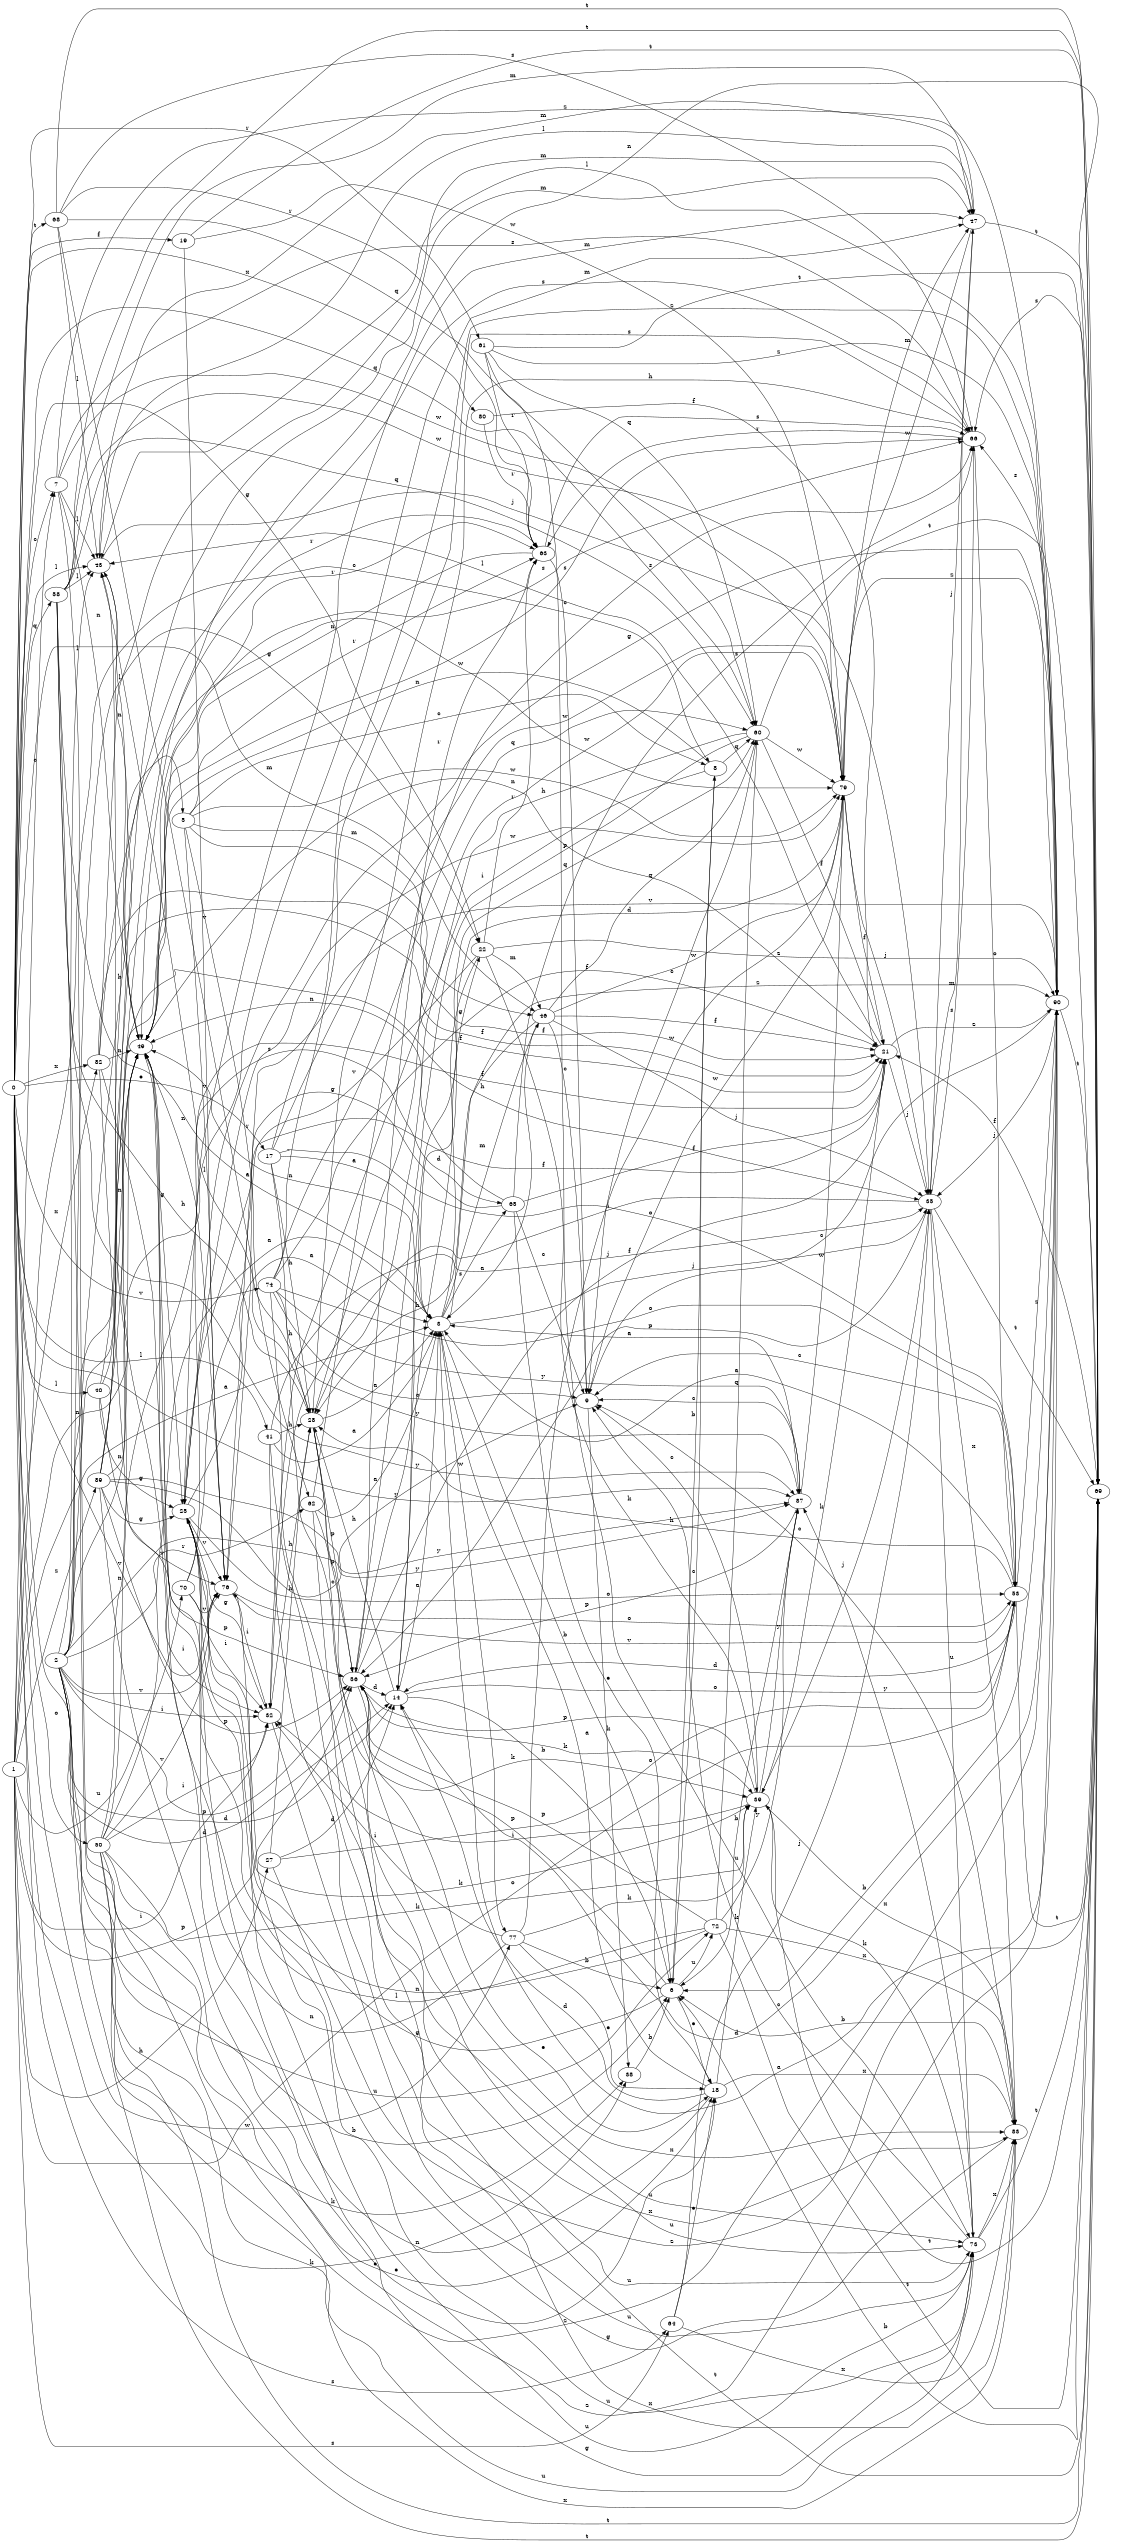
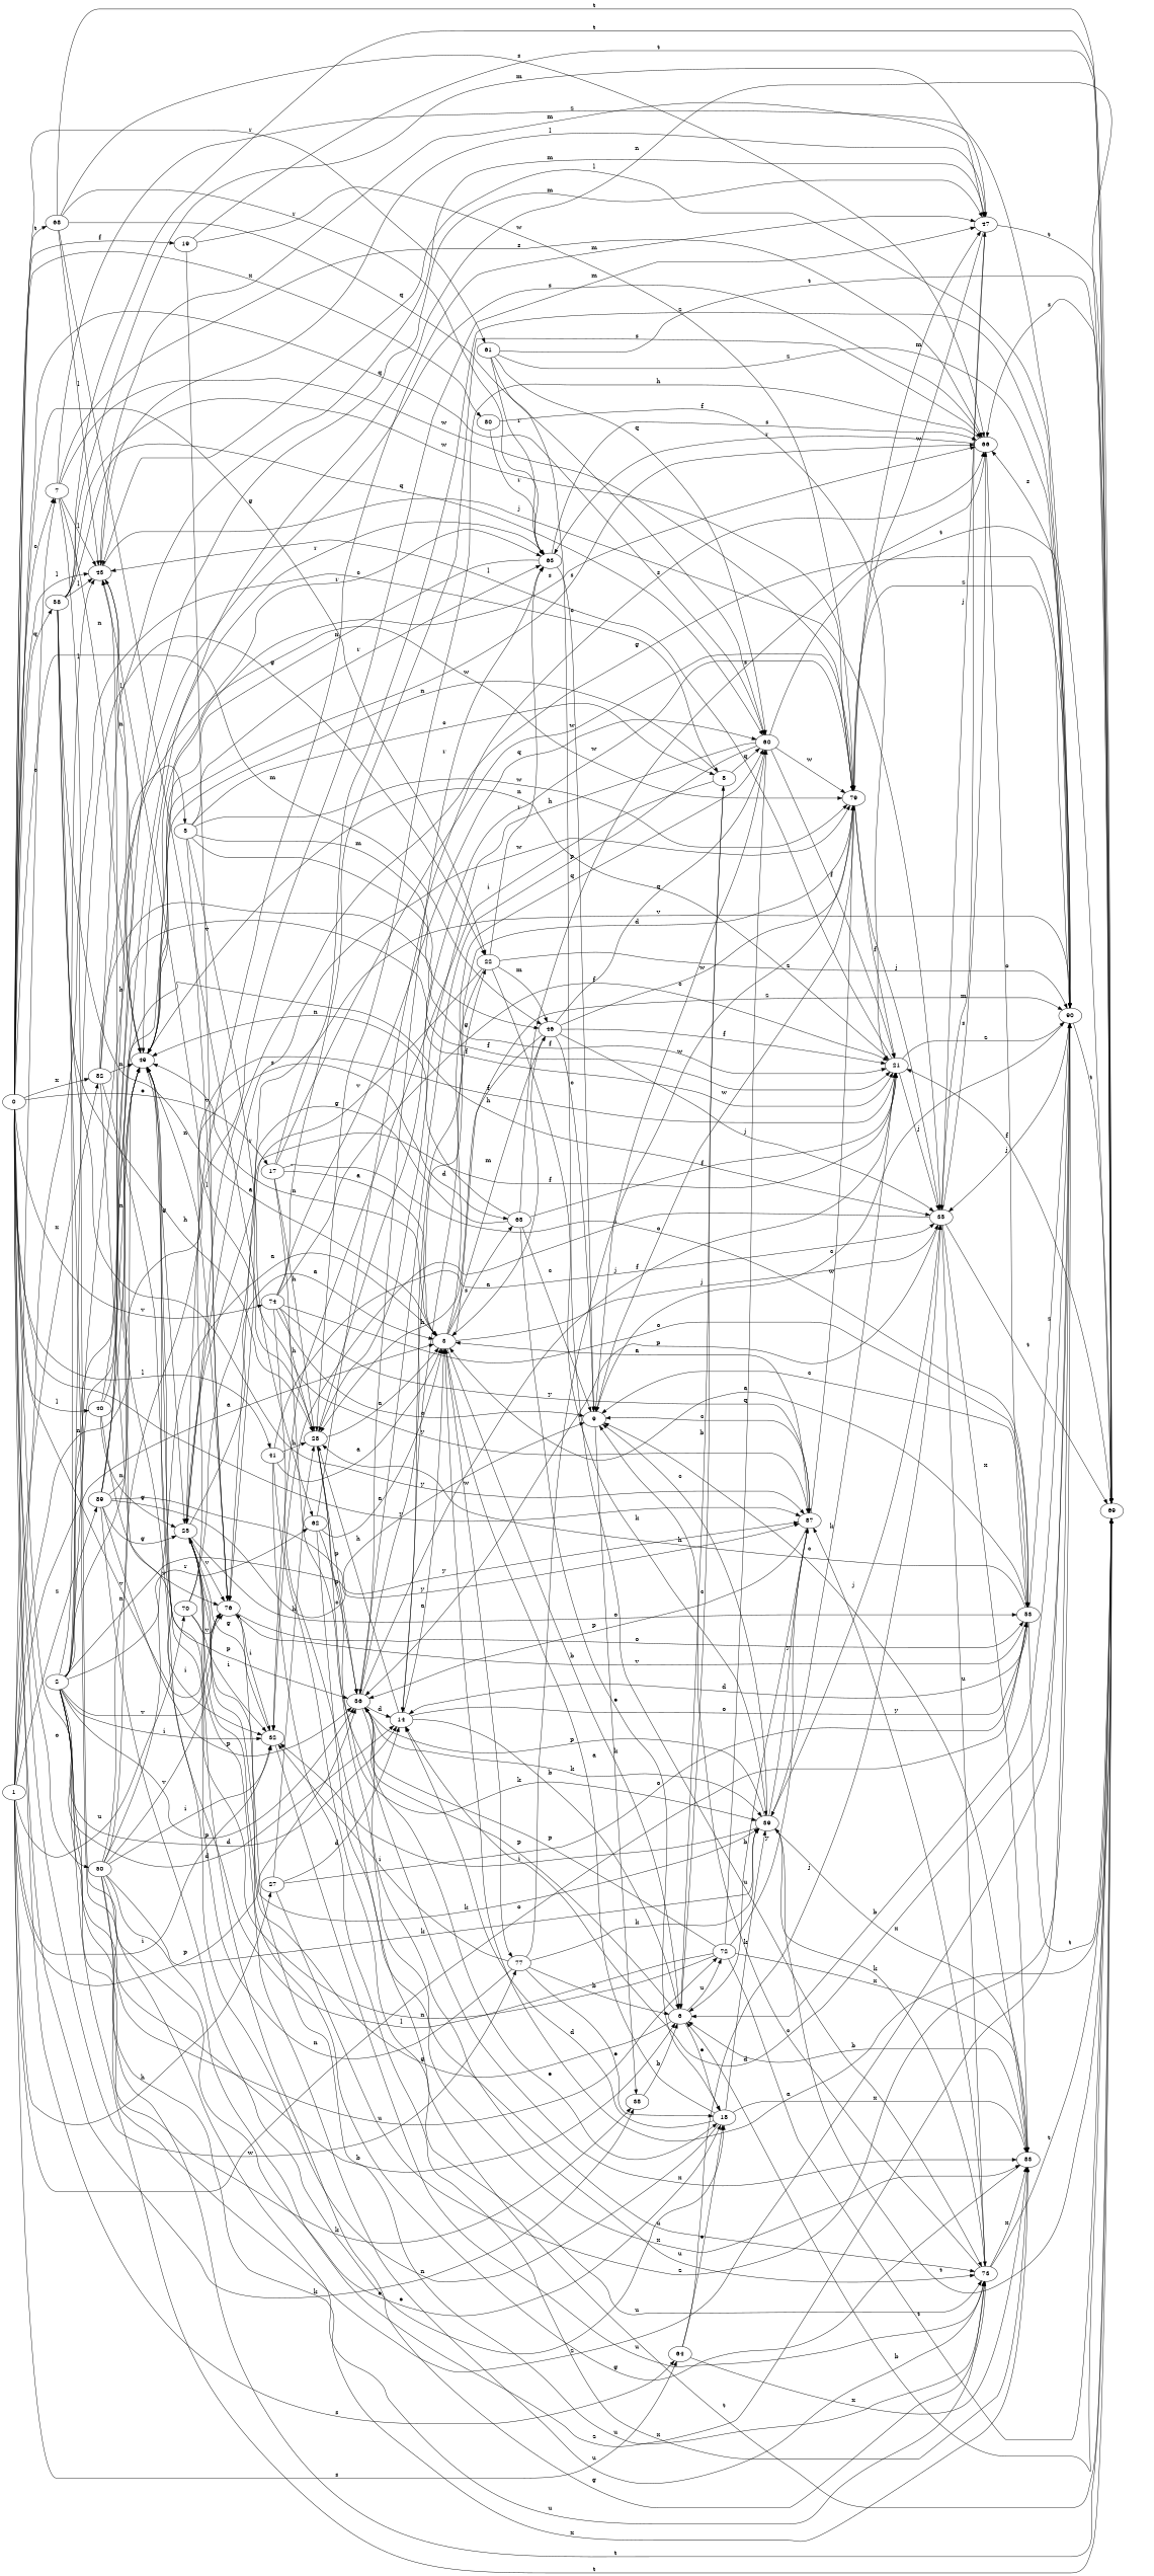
  strict digraph {
    rankdir=LR
    0
    7
    14
    17
    19
    22
    38
    40
    41
    43
    46
    50
    58
    60
    61
    64
    68
    74
    76
    77
    80
    82
    87
    49
    90
    79
    18
    66
    3
    53
    28
    6
    39
    69
    63
    25
    35
    83
    73
    47
    21
    9
    32
    56
    1
    8
    27
    70
    89
    65
    2
    5
    62
    72
    0 -> 7 [label=c]
    0 -> 14 [label=d]
    0 -> 17 [label=e]
    0 -> 19 [label=f]
    0 -> 22 [label=g]
    0 -> 38 [label=k]
    0 -> 40 [label=l]
    0 -> 41 [label=l]
    0 -> 43 [label=l]
    0 -> 46 [label=m]
    0 -> 50 [label=o]
    0 -> 58 [label=q]
    0 -> 60 [label=q]
    0 -> 61 [label=r]
    0 -> 64 [label=s]
    0 -> 68 [label=t]
    0 -> 74 [label=v]
    0 -> 76 [label=v]
    0 -> 77 [label=w]
    0 -> 80 [label=x]
    0 -> 82 [label=x]
    0 -> 87 [label=y]
    7 -> 43 [label=l]
    7 -> 49 [label=n]
    7 -> 90 [label=z]
    7 -> 79 [label=w]
    7 -> 18 [label=e]
    7 -> 66 [label=s]
    14 -> 3 [label=a]
    14 -> 53 [label=o]
    14 -> 28 [label=h]
    14 -> 6 [label=b]
    17 -> 90 [label=z]
    17 -> 79 [label=w]
    17 -> 3 [label=a]
    17 -> 53 [label=o]
    17 -> 28 [label=h]
    17 -> 39 [label=k]
    19 -> 76 [label=v]
    19 -> 79 [label=w]
    19 -> 69 [label=t]
    22 -> 14 [label=d]
    22 -> 46 [label=m]
    22 -> 76 [label=v]
    22 -> 90 [label=z]
    22 -> 39 [label=k]
    22 -> 63 [label=r]
    38 -> 6 [label=b]
    40 -> 76 [label=v]
    40 -> 49 [label=n]
    40 -> 66 [label=s]
    40 -> 25 [label=g]
    41 -> 3 [label=a]
    41 -> 28 [label=h]
    41 -> 35 [label=j]
    41 -> 83 [label=x]
    41 -> 73 [label=u]
    43 -> 49 [label=n]
    43 -> 35 [label=j]
    43 -> 47 [label=m]
    46 -> 60 [label=q]
    46 -> 79 [label=w]
    46 -> 3 [label=a]
    46 -> 28 [label=h]
    46 -> 35 [label=j]
    46 -> 21 [label=f]
    46 -> 9 [label=c]
    50 -> 76 [label=v]
    50 -> 49 [label=n]
    50 -> 90 [label=z]
    50 -> 3 [label=a]
    50 -> 39 [label=k]
    50 -> 69 [label=t]
    50 -> 83 [label=x]
    50 -> 73 [label=u]
    50 -> 21 [label=f]
    50 -> 32 [label=i]
    58 -> 43 [label=l]
    58 -> 60 [label=q]
    58 -> 87 [label=y]
    58 -> 79 [label=w]
    58 -> 3 [label=a]
    58 -> 28 [label=h]
    58 -> 6 [label=b]
    58 -> 69 [label=t]
    58 -> 47 [label=m]
    60 -> 79 [label=w]
    60 -> 28 [label=h]
    60 -> 69 [label=t]
    60 -> 21 [label=f]
    60 -> 9 [label=c]
    60 -> 56 [label=p]
    61 -> 60 [label=q]
    61 -> 90 [label=z]
    61 -> 69 [label=t]
    61 -> 63 [label=r]
    61 -> 73 [label=u]
    64 -> 18 [label=e]
    64 -> 35 [label=j]
    64 -> 83 [label=x]
    68 -> 43 [label=l]
    68 -> 60 [label=q]
    68 -> 87 [label=y]
    68 -> 66 [label=s]
    68 -> 69 [label=t]
    68 -> 63 [label=r]
    74 -> 60 [label=q]
    74 -> 87 [label=y]
    74 -> 66 [label=s]
    74 -> 53 [label=o]
    74 -> 28 [label=h]
    74 -> 83 [label=x]
    74 -> 21 [label=f]
    74 -> 9 [label=c]
    76 -> 49 [label=n]
    76 -> 53 [label=o]
    76 -> 73 [label=u]
    76 -> 32 [label=i]
    77 -> 49 [label=n]
    77 -> 79 [label=w]
    77 -> 18 [label=e]
    77 -> 6 [label=b]
    77 -> 39 [label=k]
    77 -> 32 [label=i]
    80 -> 63 [label=r]
    80 -> 21 [label=f]
    82 -> 49 [label=n]
    82 -> 79 [label=w]
    82 -> 47 [label=m]
    82 -> 21 [label=f]
    82 -> 32 [label=i]
    82 -> 56 [label=p]
    87 -> 79 [label=w]
    87 -> 3 [label=a]
    87 -> 6 [label=b]
    87 -> 9 [label=c]
    87 -> 56 [label=p]
    49 -> 43 [label=l]
    49 -> 66 [label=s]
    49 -> 63 [label=r]
    49 -> 25 [label=g]
    90 -> 14 [label=d]
    90 -> 43 [label=l]
    90 -> 76 [label=v]
    90 -> 66 [label=s]
    90 -> 6 [label=b]
    90 -> 69 [label=t]
    90 -> 25 [label=g]
    90 -> 35 [label=j]
    90 -> 9 [label=c]
    79 -> 14 [label=d]
    79 -> 90 [label=z]
    79 -> 35 [label=j]
    79 -> 47 [label=m]
    79 -> 21 [label=f]
    18 -> 14 [label=d]
    18 -> 49 [label=n]
    18 -> 3 [label=a]
    18 -> 39 [label=k]
    18 -> 83 [label=x]
    66 -> 53 [label=o]
    66 -> 28 [label=h]
    66 -> 63 [label=r]
    3 -> 22 [label=g]
    3 -> 46 [label=m]
    3 -> 77 [label=w]
    3 -> 49 [label=n]
    3 -> 90 [label=z]
    3 -> 6 [label=b]
    3 -> 35 [label=j]
    3 -> 65 [label=s]
    53 -> 14 [label=d]
    53 -> 76 [label=v]
    53 -> 90 [label=z]
    53 -> 3 [label=a]
    53 -> 28 [label=h]
    53 -> 69 [label=t]
    53 -> 9 [label=c]
    28 -> 43 [label=l]
    28 -> 79 [label=w]
    28 -> 3 [label=a]
    28 -> 83 [label=x]
    28 -> 73 [label=u]
    28 -> 56 [label=p]
    6 -> 18 [label=e]
    6 -> 25 [label=g]
    6 -> 56 [label=p]
    6 -> 8 [label=c]
    6 -> 72 [label=u]
    39 -> 87 [label=y]
    39 -> 69 [label=t]
    39 -> 35 [label=j]
    39 -> 83 [label=x]
    39 -> 9 [label=c]
    39 -> 32 [label=i]
    39 -> 56 [label=p]
    69 -> 49 [label=n]
    69 -> 66 [label=s]
    69 -> 3 [label=a]
    69 -> 6 [label=b]
    69 -> 21 [label=f]
    63 -> 49 [label=n]
    63 -> 66 [label=s]
    63 -> 9 [label=c]
    25 -> 76 [label=v]
    25 -> 79 [label=w]
    25 -> 3 [label=a]
    25 -> 53 [label=o]
    25 -> 39 [label=k]
    25 -> 73 [label=u]
    25 -> 47 [label=m]
    35 -> 66 [label=s]
    35 -> 69 [label=t]
    35 -> 83 [label=x]
    35 -> 73 [label=u]
    35 -> 47 [label=m]
    35 -> 32 [label=i]
    35 -> 56 [label=p]
    83 -> 6 [label=b]
    83 -> 25 [label=g]
    83 -> 9 [label=c]
    73 -> 87 [label=y]
    73 -> 39 [label=k]
    73 -> 69 [label=t]
    73 -> 25 [label=g]
    73 -> 83 [label=x]
    73 -> 9 [label=c]
    47 -> 43 [label=l]
    47 -> 79 [label=w]
    47 -> 69 [label=t]
    47 -> 35 [label=j]
    21 -> 43 [label=l]
    21 -> 49 [label=n]
    21 -> 90 [label=z]
    21 -> 39 [label=k]
    21 -> 35 [label=j]
    9 -> 38 [label=k]
    9 -> 79 [label=w]
-   32 -> 28 [label=h]
    32 -> 25 [label=g]
    32 -> 73 [label=u]
    56 -> 14 [label=d]
    56 -> 60 [label=q]
    56 -> 18 [label=e]
    56 -> 39 [label=k]
    56 -> 63 [label=r]
    56 -> 73 [label=u]
    56 -> 21 [label=f]
    1 -> 7 [label=c]
    1 -> 64 [label=s]
    1 -> 82 [label=x]
    1 -> 49 [label=n]
    1 -> 3 [label=a]
    1 -> 53 [label=o]
    1 -> 32 [label=i]
    1 -> 56 [label=p]
    1 -> 8 [label=c]
    1 -> 27 [label=h]
    1 -> 70 [label=u]
    1 -> 89 [label=z]
    8 -> 60 [label=q]
    8 -> 49 [label=n]
    8 -> 6 [label=b]
    8 -> 32 [label=i]
    27 -> 14 [label=d]
    27 -> 90 [label=z]
    27 -> 53 [label=o]
    27 -> 28 [label=h]
    70 -> 76 [label=v]
    70 -> 47 [label=m]
    70 -> 21 [label=f]
    70 -> 32 [label=i]
    89 -> 87 [label=y]
    89 -> 49 [label=n]
    89 -> 18 [label=e]
    89 -> 66 [label=s]
    89 -> 63 [label=r]
    89 -> 25 [label=g]
    89 -> 47 [label=m]
    89 -> 9 [label=c]
    89 -> 56 [label=p]
    65 -> 49 [label=n]
    65 -> 18 [label=e]
    65 -> 66 [label=s]
    65 -> 25 [label=g]
    65 -> 21 [label=f]
    65 -> 9 [label=c]
    2 -> 14 [label=d]
    2 -> 22 [label=g]
    2 -> 38 [label=k]
    2 -> 43 [label=l]
    2 -> 76 [label=v]
    2 -> 87 [label=y]
    2 -> 90 [label=z]
    2 -> 69 [label=t]
    2 -> 35 [label=h]
    2 -> 21 [label=f]
    2 -> 32 [label=i]
    2 -> 56 [label=p]
    2 -> 65 [label=s]
    2 -> 5 [label=b]
    2 -> 62 [label=r]
    2 -> 72 [label=u]
    5 -> 46 [label=m]
    5 -> 76 [label=v]
    5 -> 79 [label=w]
    5 -> 63 [label=r]
    5 -> 21 [label=f]
    5 -> 8 [label=c]
    5 -> 62 [label=r]
    62 -> 66 [label=s]
    62 -> 3 [label=a]
    62 -> 69 [label=t]
    62 -> 56 [label=p]
    72 -> 43 [label=l]
    72 -> 60 [label=q]
    72 -> 87 [label=y]
    72 -> 49 [label=n]
    72 -> 69 [label=t]
    72 -> 83 [label=x]
    72 -> 56 [label=p]
  }
